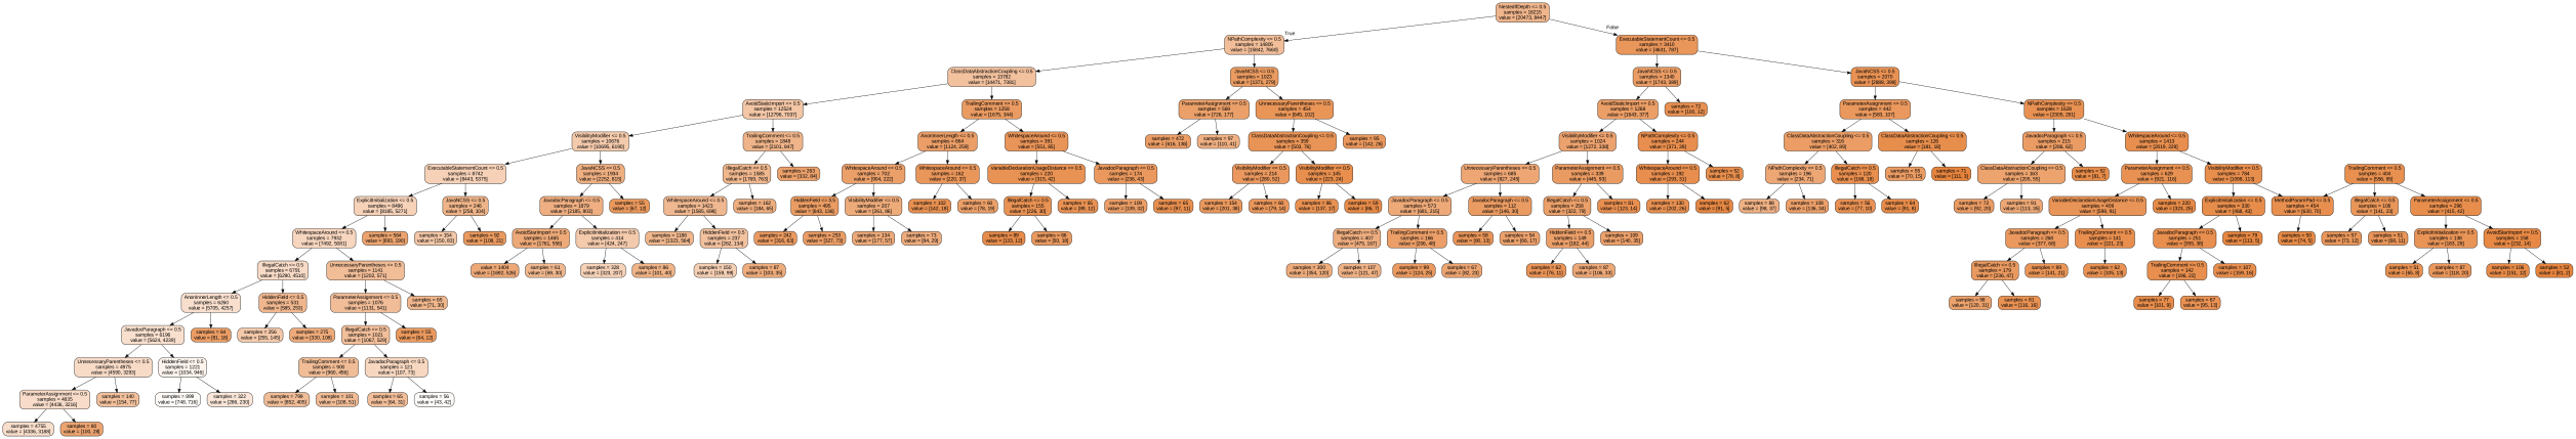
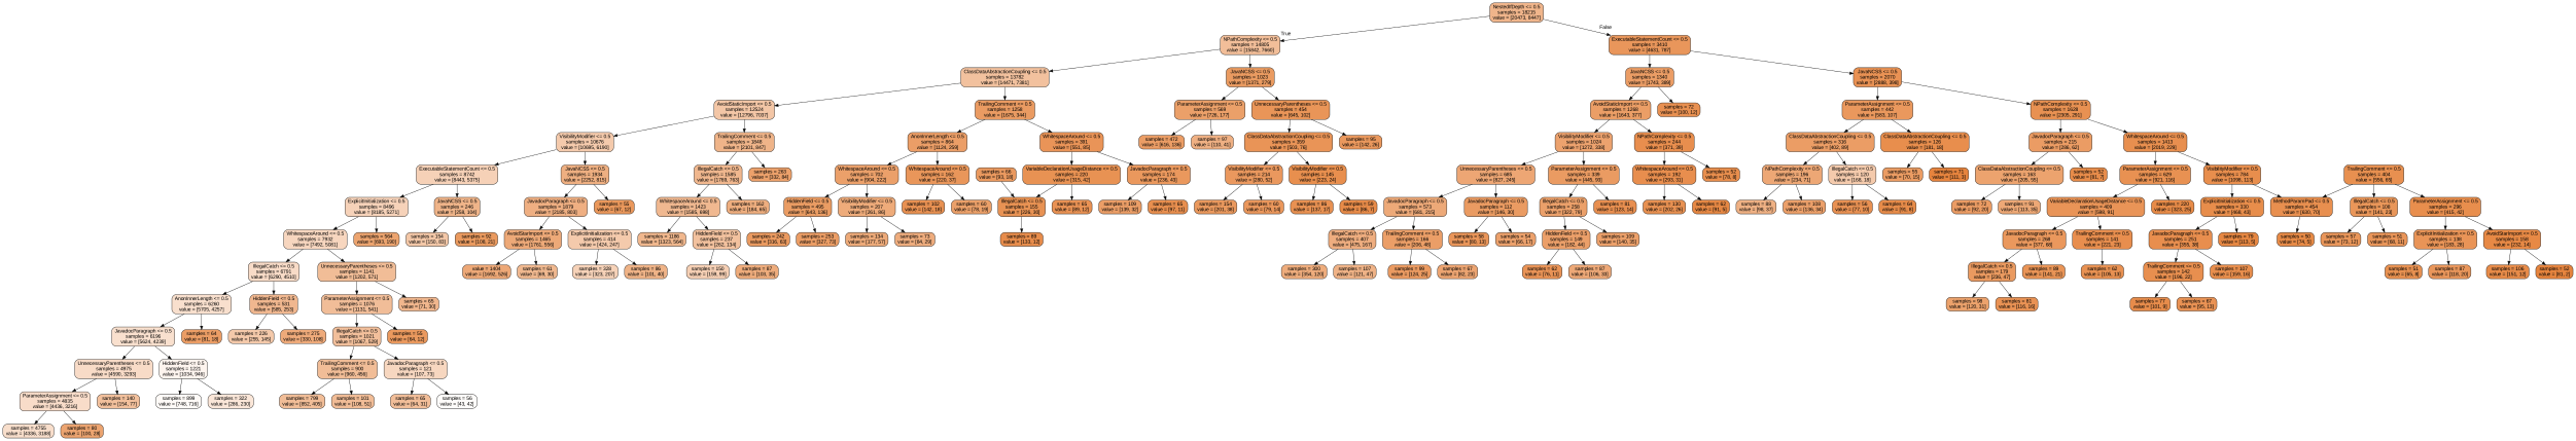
  digraph {
    fontname="Liberation Sans"
    node [color=black fillcolor="#e89152" fontname="Liberation Sans" shape=box style="filled, rounded"]
    edge [fontname="Liberation Sans"]
    n1 [fillcolor="#f0b58b" label="NestedIfDepth <= 0.5\nsamples = 18215\nvalue = [20473, 8447]"]
    n2 [fillcolor="#f2be99" label="NPathComplexity <= 0.5\nsamples = 14805\nvalue = [15842, 7660]"]
    n3 [fillcolor="#e9965b" label="ExecutableStatementCount <= 0.5\nsamples = 3410\nvalue = [4631, 787]"]
    n4 [fillcolor="#f2c19e" label="ClassDataAbstractionCoupling <= 0.5\nsamples = 13782\nvalue = [14471, 7381]"]
    n5 [fillcolor="#ea9b61" label="JavaNCSS <= 0.5\nsamples = 1023\nvalue = [1371, 279]"]
    n6 [fillcolor="#eb9d65" label="JavaNCSS <= 0.5\nsamples = 1340\nvalue = [1743, 389]"]
    n7 [fillcolor="#e99254" label="JavaNCSS <= 0.5\nsamples = 2070\nvalue = [2888, 398]"]
    n8 [fillcolor="#f3c6a6" label="AvoidStaticImport <= 0.5\nsamples = 12524\nvalue = [12796, 7037]"]
    n9 [fillcolor="#ea9b62" label="TrailingComment <= 0.5\nsamples = 1258\nvalue = [1675, 344]"]
    n10 [fillcolor="#eba069" label="ParameterAssignment <= 0.5\nsamples = 569\nvalue = [726, 177]"]
    n11 [fillcolor="#e99558" label="UnnecessaryParentheses <= 0.5\nsamples = 454\nvalue = [645, 102]"]
    n12 [fillcolor="#f4caac" label="VisibilityModifier <= 0.5\nsamples = 10676\nvalue = [10695, 6190]"]
    n13 [fillcolor="#efb489" label="TrailingComment <= 0.5\nsamples = 1848\nvalue = [2101, 847]"]
    n14 [fillcolor="#eb9e67" label="AnonInnerLength <= 0.5\nsamples = 864\nvalue = [1124, 259]"]
    n15 [fillcolor="#e99458" label="WhitespaceAround <= 0.5\nsamples = 391\nvalue = [551, 85]"]
    n16 [fillcolor="#f6d1b7" label="ExecutableStatementCount <= 0.5\nsamples = 8742\nvalue = [8443, 5375]"]
    n17 [fillcolor="#eeaf81" label="JavaNCSS <= 0.5\nsamples = 1934\nvalue = [2252, 815]"]
    n18 [fillcolor="#f0b78e" label="IllegalCatch <= 0.5\nsamples = 1585\nvalue = [1769, 763]"]
    n19 [fillcolor="#eca16b" label="samples = 263\nvalue = [332, 84]"]
    n20 [fillcolor="#f6d2b9" label="ExplicitInitialization <= 0.5\nsamples = 8496\nvalue = [8185, 5271]"]
    n21 [fillcolor="#efb489" label="JavaNCSS <= 0.5\nsamples = 246\nvalue = [258, 104]"]
    n22 [fillcolor="#efaf82" label="JavadocParagraph <= 0.5\nsamples = 1879\nvalue = [2185, 803]"]
    n23 [fillcolor="#ea985c" label="samples = 55\nvalue = [67, 12]"]
    n24 [fillcolor="#f7d6bf" label="WhitespaceAround <= 0.5\nsamples = 7932\nvalue = [7492, 5081]"]
    n25 [fillcolor="#eca46f" label="samples = 564\nvalue = [693, 190]"]
    n26 [fillcolor="#f3c7a7" label="samples = 154\nvalue = [150, 83]"]
    n27 [fillcolor="#ea9a5f" label="samples = 92\nvalue = [108, 21]"]
    n28 [fillcolor="#f8dbc7" label="IllegalCatch <= 0.5\nsamples = 6791\nvalue = [6290, 4510]"]
    n29 [fillcolor="#f1bd97" label="UnnecessaryParentheses <= 0.5\nsamples = 1141\nvalue = [1202, 571]"]
    n30 [fillcolor="#f8dfcd" label="AnonInnerLength <= 0.5\nsamples = 6260\nvalue = [5705, 4257]"]
    n31 [fillcolor="#f0b78f" label="HiddenField <= 0.5\nsamples = 531\nvalue = [585, 253]"]
    n32 [fillcolor="#f1bd98" label="ParameterAssignment <= 0.5\nsamples = 1076\nvalue = [1131, 541]"]
    n33 [fillcolor="#f0b68d" label="samples = 65\nvalue = [71, 30]"]
    n34 [fillcolor="#f9e0ce" label="JavadocParagraph <= 0.5\nsamples = 6196\nvalue = [5624, 4239]"]
    n35 [fillcolor="#eb9d65" label="samples = 64\nvalue = [81, 18]"]
-   n36 [fillcolor="#f4c9aa" label="samples = 256\nvalue = [255, 145]"]
+   n36 [fillcolor="#f4c9aa" label="samples = 226\nvalue = [255, 145]"]
    n37 [fillcolor="#eeaa7a" label="samples = 275\nvalue = [330, 108]"]
    n38 [fillcolor="#f8dbc7" label="UnnecessaryParentheses <= 0.5\nsamples = 4975\nvalue = [4590, 3293]"]
    n39 [fillcolor="#fdf4ee" label="HiddenField <= 0.5\nsamples = 1221\nvalue = [1034, 946]"]
    n40 [fillcolor="#f8dcc9" label="ParameterAssignment <= 0.5\nsamples = 4835\nvalue = [4436, 3216]"]
    n41 [fillcolor="#f2c09c" label="samples = 140\nvalue = [154, 77]"]
    n42 [fillcolor="#fefaf7" label="samples = 899\nvalue = [748, 716]"]
    n43 [fillcolor="#fae6d8" label="samples = 322\nvalue = [286, 230]"]
    n44 [fillcolor="#f8decb" label="samples = 4755\nvalue = [4336, 3188]"]
    n45 [fillcolor="#eca470" label="samples = 80\nvalue = [100, 28]"]
    n46 [fillcolor="#f2bf9b" label="IllegalCatch <= 0.5\nsamples = 1021\nvalue = [1067, 529]"]
    n47 [fillcolor="#ea995e" label="samples = 55\nvalue = [64, 12]"]
    n48 [fillcolor="#f1bd97" label="TrailingComment <= 0.5\nsamples = 900\nvalue = [960, 456]"]
    n49 [fillcolor="#f7d7c0" label="JavadocParagraph <= 0.5\nsamples = 121\nvalue = [107, 73]"]
    n50 [fillcolor="#f1bd97" label="samples = 799\nvalue = [852, 405]"]
    n51 [fillcolor="#f1bc96" label="samples = 101\nvalue = [108, 51]"]
    n52 [fillcolor="#f2be99" label="samples = 65\nvalue = [64, 31]"]
    n53 [fillcolor="#fefcfa" label="samples = 56\nvalue = [43, 42]"]
    n54 [fillcolor="#eda978" label="AvoidStarImport <= 0.5\nsamples = 1465\nvalue = [1761, 556]"]
    n55 [fillcolor="#f4caac" label="ExplicitInitialization <= 0.5\nsamples = 414\nvalue = [424, 247]"]
    n56 [fillcolor="#eda877" label="value = 1404\nvalue = [1692, 526]"]
    n57 [fillcolor="#f0b88f" label="samples = 61\nvalue = [69, 30]"]
    n58 [fillcolor="#f6d2b8" label="samples = 328\nvalue = [323, 207]"]
    n59 [fillcolor="#efb387" label="samples = 86\nvalue = [101, 40]"]
    n60 [fillcolor="#f0b890" label="WhitespaceAround <= 0.5\nsamples = 1423\nvalue = [1585, 698]"]
    n61 [fillcolor="#eeae7f" label="samples = 162\nvalue = [184, 65]"]
    n62 [fillcolor="#f0b78d" label="samples = 1186\nvalue = [1323, 564]"]
    n63 [fillcolor="#f2c19e" label="HiddenField <= 0.5\nsamples = 237\nvalue = [262, 134]"]
    n64 [fillcolor="#f5cfb4" label="samples = 150\nvalue = [159, 99]"]
    n65 [fillcolor="#eeac7c" label="samples = 87\nvalue = [103, 35]"]
    n66 [fillcolor="#eba06a" label="WhitespaceAround <= 0.5\nsamples = 702\nvalue = [904, 222]"]
    n67 [fillcolor="#e9965a" label="WhitespaceAround <= 0.5\nsamples = 162\nvalue = [220, 37]"]
    n68 [fillcolor="#e89253" label="VariableDeclarationUsageDistance <= 0.5\nsamples = 220\nvalue = [315, 42]"]
    n69 [fillcolor="#ea985d" label="JavadocParagraph <= 0.5\nsamples = 174\nvalue = [236, 43]"]
    n70 [fillcolor="#ea9c63" label="HiddenField <= 0.5\nsamples = 495\nvalue = [643, 136]"]
    n71 [fillcolor="#eeab7a" label="VisibilityModifier <= 0.5\nsamples = 207\nvalue = [261, 86]"]
    n72 [label="samples = 102\nvalue = [142, 18]"]
    n73 [fillcolor="#eba069" label="samples = 60\nvalue = [78, 19]"]
    n74 [fillcolor="#ea9a60" label="samples = 242\nvalue = [316, 63]"]
    n75 [fillcolor="#eb9d65" label="samples = 253\nvalue = [327, 73]"]
    n76 [fillcolor="#edaa79" label="samples = 134\nvalue = [177, 57]"]
    n77 [fillcolor="#eeac7d" label="samples = 73\nvalue = [84, 29]"]
    n78 [fillcolor="#e89253" label="IllegalCatch <= 0.5\nsamples = 155\nvalue = [226, 30]"]
    n79 [fillcolor="#e99254" label="samples = 65\nvalue = [89, 12]"]
    n80 [fillcolor="#eb9e67" label="samples = 109\nvalue = [139, 32]"]
    n81 [fillcolor="#e88f4f" label="samples = 65\nvalue = [97, 11]"]
    n82 [fillcolor="#e78c4b" label="samples = 89\nvalue = [133, 12]"]
    n83 [fillcolor="#ea995f" label="samples = 66\nvalue = [93, 18]"]
    n84 [fillcolor="#eb9d65" label="samples = 472\nvalue = [616, 136]"]
    n85 [fillcolor="#efb083" label="samples = 97\nvalue = [110, 41]"]
    n86 [fillcolor="#e99457" label="ClassDataAbstractionCoupling <= 0.5\nsamples = 359\nvalue = [503, 76]"]
    n87 [fillcolor="#ea985d" label="samples = 95\nvalue = [142, 26]"]
    n88 [fillcolor="#ea985e" label="VisibilityModifier <= 0.5\nsamples = 214\nvalue = [280, 52]"]
    n89 [fillcolor="#e88f4e" label="VisibilityModifier <= 0.5\nsamples = 145\nvalue = [223, 24]"]
    n90 [fillcolor="#ea995e" label="samples = 154\nvalue = [201, 38]"]
    n91 [fillcolor="#ea975c" label="samples = 60\nvalue = [79, 14]"]
    n92 [label="samples = 86\nvalue = [137, 17]"]
    n93 [fillcolor="#e78b49" label="samples = 59\nvalue = [86, 7]"]
    n94 [fillcolor="#eb9e66" label="AvoidStaticImport <= 0.5\nsamples = 1268\nvalue = [1643, 377]"]
    n95 [fillcolor="#e89051" label="samples = 72\nvalue = [100, 12]"]
    n96 [fillcolor="#ea985d" label="ParameterAssignment <= 0.5\nsamples = 442\nvalue = [583, 107]"]
    n97 [label="NPathComplexity <= 0.5\nsamples = 1628\nvalue = [2305, 291]"]
    n98 [fillcolor="#eca26e" label="VisibilityModifier <= 0.5\nsamples = 1024\nvalue = [1272, 338]"]
    n99 [fillcolor="#e88e4e" label="NPathComplexity <= 0.5\nsamples = 244\nvalue = [371, 39]"]
    n100 [fillcolor="#eda674" label="UnnecessaryParentheses <= 0.5\nsamples = 685\nvalue = [827, 245]"]
    n101 [fillcolor="#ea9b62" label="ParameterAssignment <= 0.5\nsamples = 339\nvalue = [445, 93]"]
    n102 [fillcolor="#e88e4e" label="WhitespaceAround <= 0.5\nsamples = 192\nvalue = [293, 31]"]
    n103 [fillcolor="#e88e4d" label="samples = 52\nvalue = [78, 8]"]
    n104 [fillcolor="#eda978" label="JavadocParagraph <= 0.5\nsamples = 573\nvalue = [681, 215]"]
    n105 [fillcolor="#ea9b62" label="JavadocParagraph <= 0.5\nsamples = 112\nvalue = [146, 30]"]
    n106 [fillcolor="#eba06a" label="IllegalCatch <= 0.5\nsamples = 258\nvalue = [322, 79]"]
    n107 [fillcolor="#e88f50" label="samples = 81\nvalue = [123, 14]"]
    n108 [fillcolor="#eead7f" label="IllegalCatch <= 0.5\nsamples = 407\nvalue = [475, 167]"]
    n109 [fillcolor="#eb9e67" label="TrailingComment <= 0.5\nsamples = 166\nvalue = [206, 48]"]
    n110 [fillcolor="#e99559" label="samples = 58\nvalue = [80, 13]"]
    n111 [fillcolor="#eca16c" label="samples = 54\nvalue = [66, 17]"]
    n112 [fillcolor="#eeac7c" label="samples = 300\nvalue = [354, 120]"]
    n113 [fillcolor="#efb286" label="samples = 107\nvalue = [121, 47]"]
    n114 [fillcolor="#ea9a61" label="samples = 99\nvalue = [124, 25]"]
    n115 [fillcolor="#eca471" label="samples = 67\nvalue = [82, 23]"]
    n116 [fillcolor="#eb9f69" label="HiddenField <= 0.5\nsamples = 149\nvalue = [182, 44]"]
    n117 [fillcolor="#eca06a" label="samples = 109\nvalue = [140, 35]"]
    n118 [fillcolor="#e99356" label="samples = 62\nvalue = [76, 11]"]
    n119 [fillcolor="#eda877" label="samples = 87\nvalue = [106, 33]"]
    n120 [label="samples = 130\nvalue = [202, 26]"]
    n121 [fillcolor="#e68844" label="samples = 62\nvalue = [91, 5]"]
    n122 [fillcolor="#eb9d65" label="ClassDataAbstractionCoupling <= 0.5\nsamples = 316\nvalue = [402, 89]"]
    n123 [fillcolor="#e88e4d" label="ClassDataAbstractionCoupling <= 0.5\nsamples = 126\nvalue = [181, 18]"]
    n124 [fillcolor="#eb9c64" label="JavadocParagraph <= 0.5\nsamples = 215\nvalue = [286, 62]"]
    n125 [fillcolor="#e88f4f" label="WhitespaceAround <= 0.5\nsamples = 1413\nvalue = [2019, 229]"]
    n126 [fillcolor="#eda775" label="NPathComplexity <= 0.5\nsamples = 196\nvalue = [234, 71]"]
-   n127 [fillcolor="#e88e4e" label="IllegalCatch <= 0.5\nsamples = 120\nvalue = [168, 18]"]
+   n127 [fillcolor="#f4caac" label="IllegalCatch <= 0.5\nsamples = 120\nvalue = [168, 18]"]
    n128 [fillcolor="#eb9c63" label="samples = 55\nvalue = [70, 15]"]
    n129 [fillcolor="#e6843e" label="samples = 71\nvalue = [111, 3]"]
    n130 [fillcolor="#efb184" label="samples = 88\nvalue = [98, 37]"]
    n131 [fillcolor="#eca06a" label="samples = 108\nvalue = [136, 34]"]
    n132 [fillcolor="#e89153" label="samples = 56\nvalue = [77, 10]"]
    n133 [fillcolor="#e78c4a" label="samples = 64\nvalue = [91, 8]"]
    n134 [fillcolor="#eca36e" label="ClassDataAbstractionCoupling <= 0.5\nsamples = 163\nvalue = [205, 55]"]
    n135 [fillcolor="#e78c4a" label="samples = 52\nvalue = [81, 7]"]
    n136 [label="ParameterAssignment <= 0.5\nsamples = 629\nvalue = [921, 116]"]
    n137 [fillcolor="#e88e4d" label="VisibilityModifier <= 0.5\nsamples = 784\nvalue = [1098, 113]"]
    n138 [fillcolor="#eb9c64" label="samples = 72\nvalue = [92, 20]"]
    n139 [fillcolor="#eda876" label="samples = 91\nvalue = [113, 35]"]
    n140 [fillcolor="#e99457" label="VariableDeclarationUsageDistance <= 0.5\nsamples = 409\nvalue = [598, 91]"]
    n141 [fillcolor="#e78b48" label="samples = 220\nvalue = [323, 25]"]
    n142 [fillcolor="#e78d4b" label="ExplicitInitialization <= 0.5\nsamples = 330\nvalue = [468, 43]"]
    n143 [fillcolor="#e88f4f" label="MethodParamPad <= 0.5\nsamples = 454\nvalue = [630, 70]"]
    n144 [fillcolor="#ea985d" label="JavadocParagraph <= 0.5\nsamples = 268\nvalue = [377, 68]"]
    n145 [fillcolor="#e88e4e" label="TrailingComment <= 0.5\nsamples = 141\nvalue = [221, 23]"]
    n146 [fillcolor="#ea9a60" label="IllegalCatch <= 0.5\nsamples = 179\nvalue = [236, 47]"]
    n147 [fillcolor="#e99456" label="samples = 89\nvalue = [141, 21]"]
    n148 [label="samples = 62\nvalue = [105, 13]"]
    n149 [fillcolor="#eca26c" label="samples = 98\nvalue = [120, 31]"]
    n150 [fillcolor="#e99254" label="samples = 81\nvalue = [116, 16]"]
    n151 [fillcolor="#e88e4e" label="JavadocParagraph <= 0.5\nsamples = 251\nvalue = [355, 38]"]
    n152 [fillcolor="#e68742" label="samples = 79\nvalue = [113, 5]"]
    n153 [fillcolor="#e78a46" label="samples = 50\nvalue = [74, 5]"]
    n154 [fillcolor="#e88f4f" label="TrailingComment <= 0.5\nsamples = 142\nvalue = [196, 22]"]
    n155 [fillcolor="#e88e4d" label="samples = 107\nvalue = [159, 16]"]
    n156 [fillcolor="#e78c4b" label="samples = 77\nvalue = [101, 9]"]
    n157 [fillcolor="#e99254" label="samples = 67\nvalue = [95, 13]"]
    n158 [fillcolor="#e89050" label="TrailingComment <= 0.5\nsamples = 404\nvalue = [556, 65]"]
    n159 [fillcolor="#e99659" label="IllegalCatch <= 0.5\nsamples = 108\nvalue = [141, 23]"]
    n160 [fillcolor="#e88e4d" label="ParameterAssignment <= 0.5\nsamples = 296\nvalue = [415, 42]"]
    n161 [fillcolor="#e9965a" label="samples = 57\nvalue = [73, 12]"]
    n162 [fillcolor="#e99559" label="samples = 51\nvalue = [68, 11]"]
    n163 [fillcolor="#e99457" label="ExplicitInitialization <= 0.5\nsamples = 138\nvalue = [183, 28]"]
    n164 [fillcolor="#e78945" label="AvoidStarImport <= 0.5\nsamples = 158\nvalue = [232, 14]"]
    n165 [fillcolor="#e89151" label="samples = 51\nvalue = [65, 8]"]
    n166 [fillcolor="#e9965b" label="samples = 87\nvalue = [118, 20]"]
    n167 [fillcolor="#e78b49" label="samples = 106\nvalue = [151, 12]"]
    n168 [fillcolor="#e6843e" label="samples = 52\nvalue = [81, 2]"]
    n1 -> n2 [headlabel=True labelangle=45 labeldistance=2.5]
    n1 -> n3 [headlabel=False labelangle=-45 labeldistance=2.5]
    n2 -> n4
    n2 -> n5
    n3 -> n6
    n3 -> n7
    n4 -> n8
    n4 -> n9
    n5 -> n10
    n5 -> n11
    n6 -> n94
    n6 -> n95
    n7 -> n96
    n7 -> n97
    n8 -> n12
    n8 -> n13
    n9 -> n14
    n9 -> n15
    n10 -> n84
    n10 -> n85
    n11 -> n86
    n11 -> n87
    n12 -> n16
    n12 -> n17
    n13 -> n18
    n13 -> n19
    n14 -> n66
    n14 -> n67
    n15 -> n68
    n15 -> n69
    n16 -> n20
    n16 -> n21
    n17 -> n22
    n17 -> n23
    n18 -> n60
    n18 -> n61
    n20 -> n24
    n20 -> n25
    n21 -> n26
    n21 -> n27
    n22 -> n54
    n22 -> n55
    n24 -> n28
    n24 -> n29
    n28 -> n30
    n28 -> n31
    n29 -> n32
    n29 -> n33
    n30 -> n34
    n30 -> n35
    n31 -> n36
    n31 -> n37
    n32 -> n46
    n32 -> n47
    n34 -> n38
    n34 -> n39
    n38 -> n40
    n38 -> n41
    n39 -> n42
    n39 -> n43
    n40 -> n44
    n40 -> n45
    n46 -> n48
    n46 -> n49
    n48 -> n50
    n48 -> n51
    n49 -> n52
    n49 -> n53
    n54 -> n56
    n54 -> n57
    n55 -> n58
    n55 -> n59
    n60 -> n62
    n60 -> n63
    n63 -> n64
    n63 -> n65
    n66 -> n70
    n66 -> n71
    n67 -> n72
    n67 -> n73
    n68 -> n78
    n68 -> n79
    n69 -> n80
    n69 -> n81
    n70 -> n74
    n70 -> n75
    n71 -> n76
    n71 -> n77
    n78 -> n82
-   n78 -> n83
+   n83 -> n78
    n86 -> n88
    n86 -> n89
    n88 -> n90
    n88 -> n91
    n89 -> n92
    n89 -> n93
    n94 -> n98
    n94 -> n99
    n96 -> n122
    n96 -> n123
    n97 -> n124
    n97 -> n125
    n98 -> n100
    n98 -> n101
    n99 -> n102
    n99 -> n103
    n100 -> n104
    n100 -> n105
    n101 -> n106
    n101 -> n107
    n102 -> n120
    n102 -> n121
    n104 -> n108
    n104 -> n109
    n105 -> n110
    n105 -> n111
    n106 -> n116
    n106 -> n117
    n108 -> n112
    n108 -> n113
    n109 -> n114
    n109 -> n115
    n116 -> n118
    n116 -> n119
    n122 -> n126
    n122 -> n127
    n123 -> n128
    n123 -> n129
    n124 -> n134
    n124 -> n135
    n125 -> n136
    n125 -> n137
    n126 -> n130
    n126 -> n131
    n127 -> n132
    n127 -> n133
    n134 -> n138
    n134 -> n139
    n136 -> n140
    n136 -> n141
    n137 -> n142
    n137 -> n143
    n140 -> n144
    n140 -> n145
    n142 -> n151
    n142 -> n152
    n143 -> n153
    n144 -> n146
    n144 -> n147
    n145 -> n148
    n146 -> n149
    n146 -> n150
    n151 -> n154
    n151 -> n155
    n154 -> n156
    n154 -> n157
    n158 -> n143
    n158 -> n159
    n158 -> n160
    n159 -> n161
    n159 -> n162
    n160 -> n163
    n160 -> n164
    n163 -> n165
    n163 -> n166
    n164 -> n167
    n164 -> n168
  }
